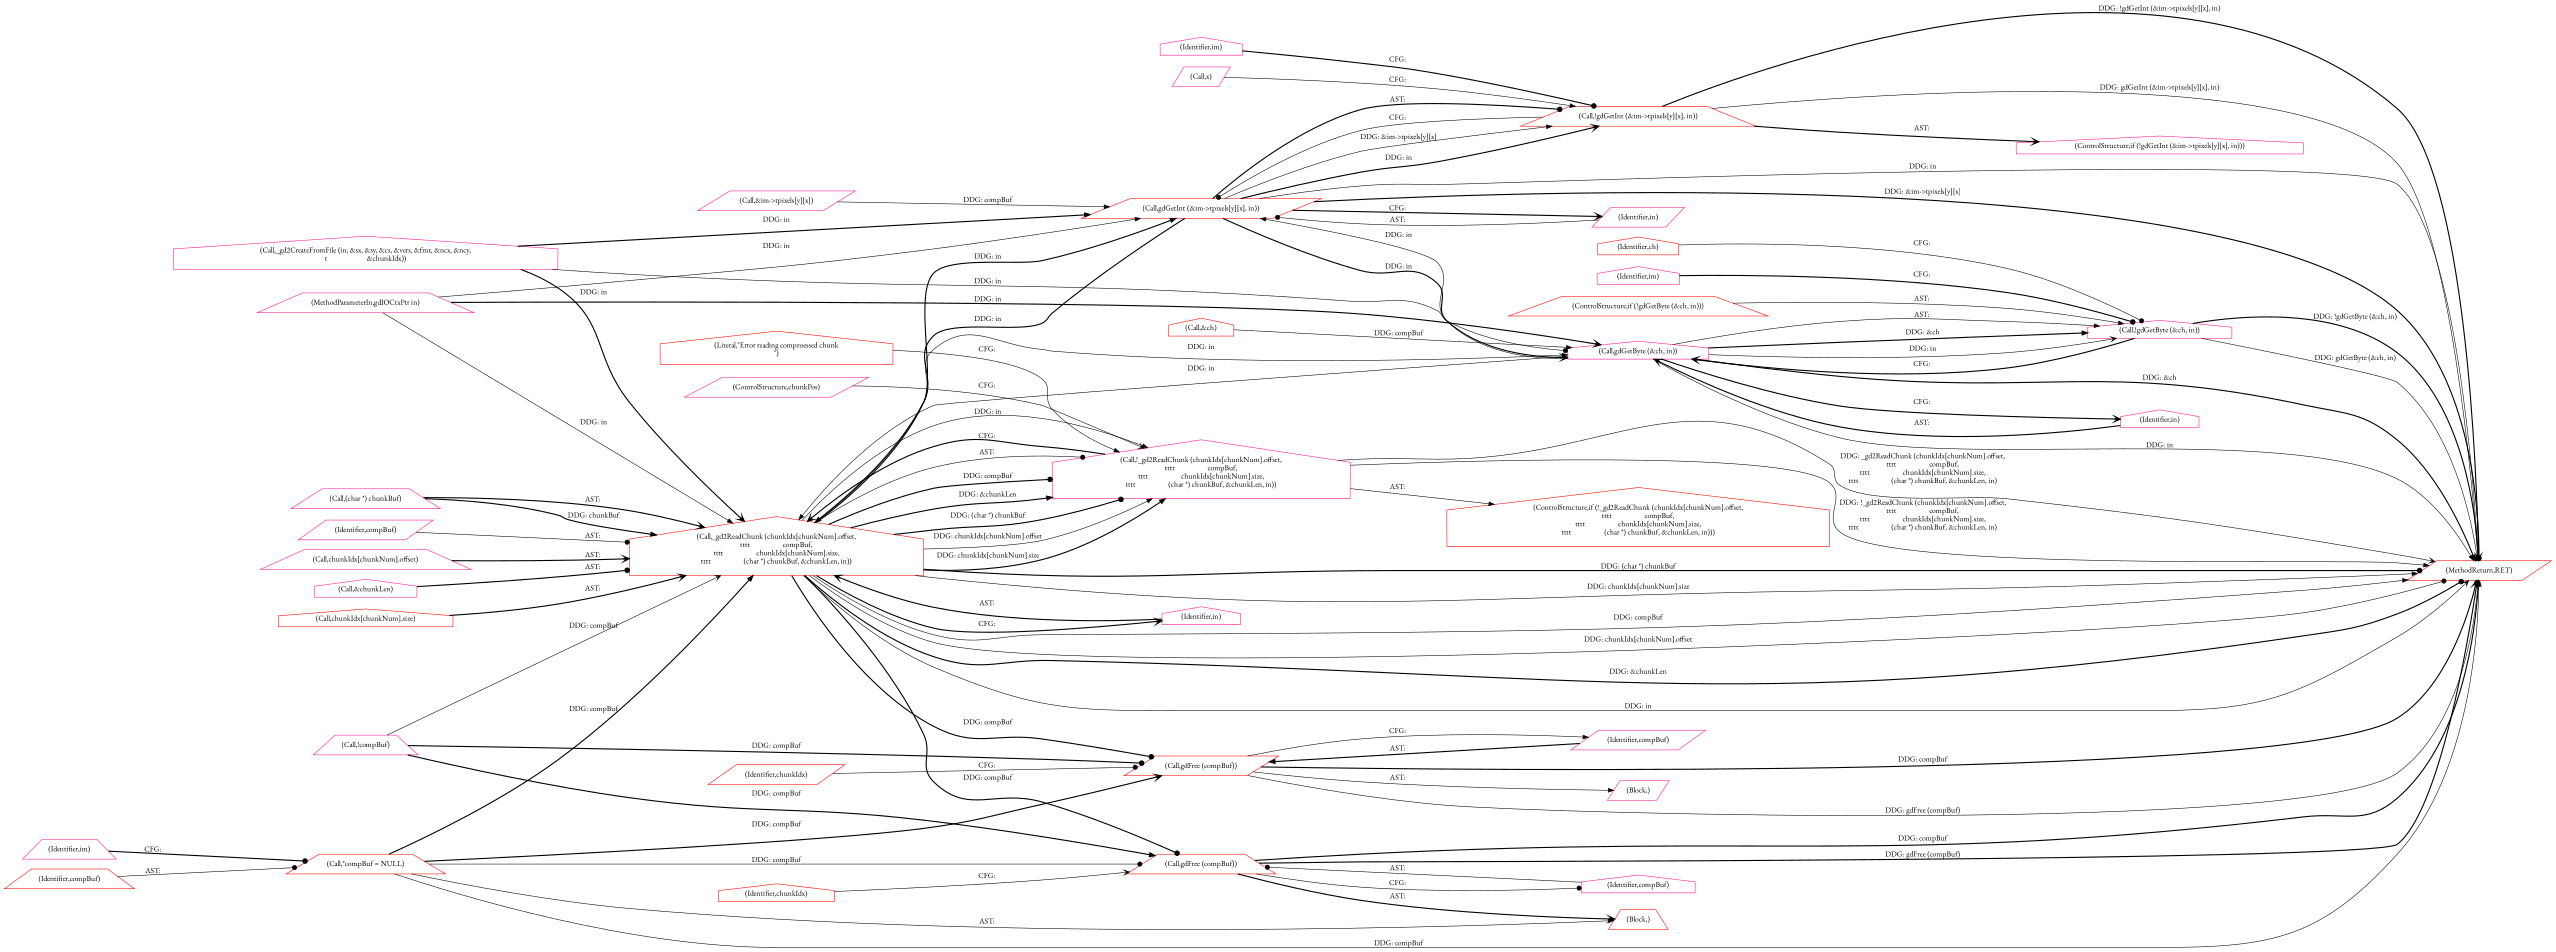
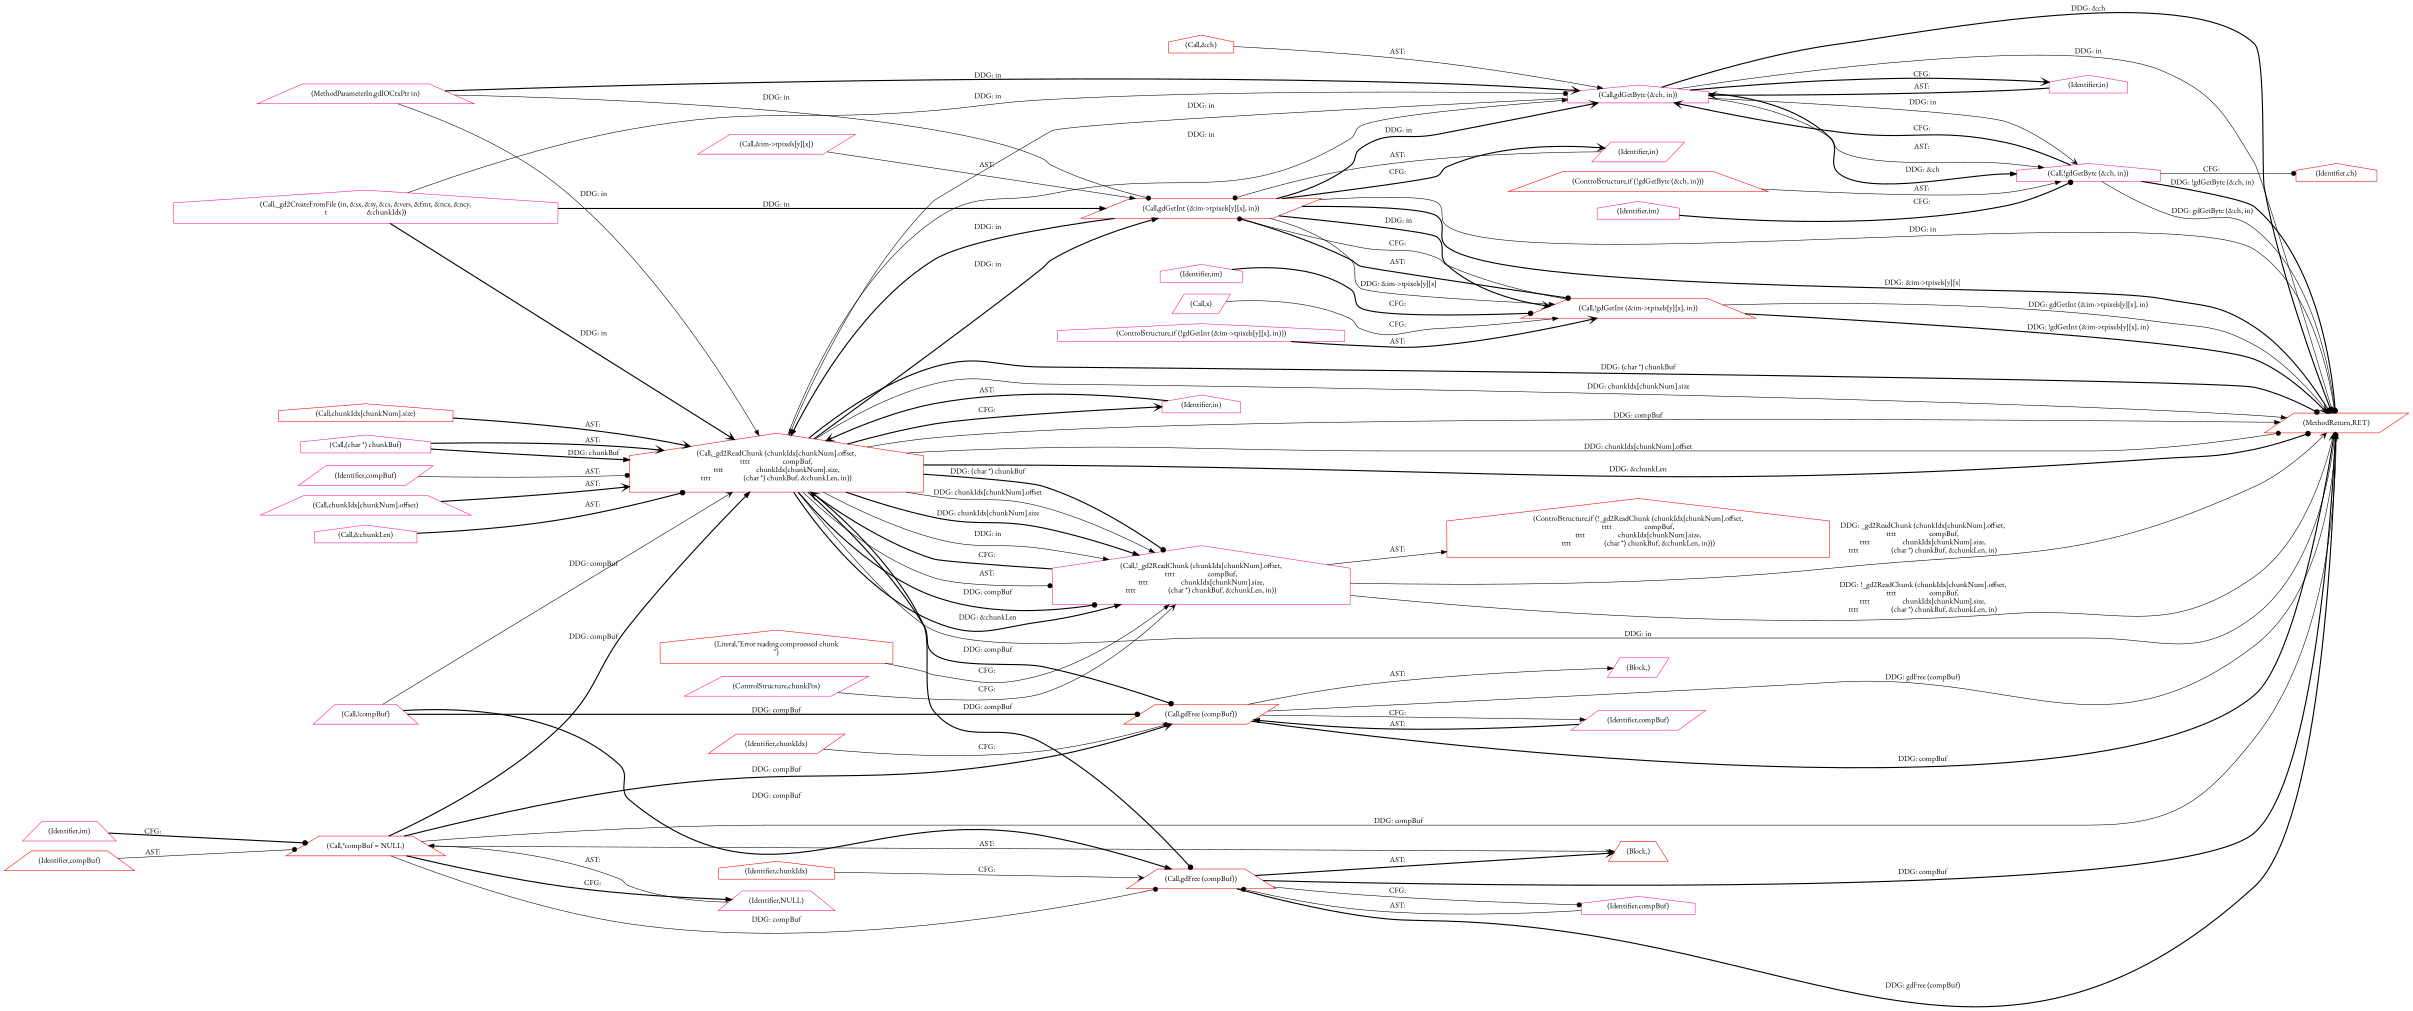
  digraph {
    fontname="EB Garamond"
    rankdir=LR
    node [color=deeppink fontname="EB Garamond" shape=house]
    edge [arrowhead=normal fontname="EB Garamond" style=bold]
    n1 [color=red label="(Call,*compBuf = NULL)" shape=trapezium]
    n2 [color=red label="(Call,_gd2ReadChunk (chunkIdx[chunkNum].offset,\n\t\t\t\t                    compBuf,\n\t\t\t\t                    chunkIdx[chunkNum].size,\n\t\t\t\t                    (char *) chunkBuf, &chunkLen, in))"]
    n3 [color=red label="(Call,gdFree (compBuf))" shape=trapezium]
    n4 [color=red label="(Call,gdFree (compBuf))" shape=parallelogram]
+   n5 [label="(Identifier,NULL)" shape=trapezium]
    n6 [color=red label="(MethodReturn,RET)" shape=parallelogram]
    n7 [color=red label="(Block,)" shape=trapezium]
    n8 [label="(Call,!_gd2ReadChunk (chunkIdx[chunkNum].offset,\n\t\t\t\t                    compBuf,\n\t\t\t\t                    chunkIdx[chunkNum].size,\n\t\t\t\t                    (char *) chunkBuf, &chunkLen, in))"]
    n9 [color=red label="(Call,gdGetInt (&im->tpixels[y][x], in))" shape=parallelogram]
    n10 [label="(Call,gdGetByte (&ch, in))"]
    n11 [label="(Identifier,in)"]
    n12 [label="(Identifier,compBuf)"]
    n13 [label="(Identifier,compBuf)" shape=parallelogram]
    n14 [label="(Block,)" shape=parallelogram]
    n15 [color=red label="(ControlStructure,if (!_gd2ReadChunk (chunkIdx[chunkNum].offset,\n\t\t\t\t                    compBuf,\n\t\t\t\t                    chunkIdx[chunkNum].size,\n\t\t\t\t                    (char *) chunkBuf, &chunkLen, in)))"]
    n16 [color=red label="(Call,!gdGetInt (&im->tpixels[y][x], in))" shape=trapezium]
    n17 [label="(Identifier,in)" shape=parallelogram]
    n18 [label="(Call,!gdGetByte (&ch, in))"]
    n19 [label="(Identifier,in)"]
    n20 [label="(ControlStructure,if (!gdGetInt (&im->tpixels[y][x], in)))"]
    n21 [color=red label="(ControlStructure,if (!gdGetByte (&ch, in)))" shape=trapezium]
    n22 [label="(Identifier,im)"]
    n23 [label="(ControlStructure,chunkPos)" shape=parallelogram]
    n24 [color=red label="(Call,&ch)"]
-   n25 [label="(Call,(char *) chunkBuf)" shape=trapezium]
+   n25 [label="(Call,(char *) chunkBuf)"]
    n26 [label="(MethodParameterIn,gdIOCtxPtr in)" shape=trapezium]
    n27 [label="(Call,x)" shape=parallelogram]
    n28 [color=red label="(Identifier,ch)"]
    n29 [label="(Call,!compBuf)" shape=trapezium]
    n30 [color=red label="(Literal,\"Error reading comproessed chunk\n\")"]
    n31 [label="(Identifier,compBuf)" shape=parallelogram]
    n32 [label="(Call,&im->tpixels[y][x])" shape=parallelogram]
    n33 [label="(Identifier,im)"]
    n34 [label="(Call,chunkIdx[chunkNum].offset)" shape=trapezium]
    n35 [label="(Identifier,im)" shape=trapezium]
    n36 [label="(Call,&chunkLen)"]
    n37 [color=red label="(Identifier,chunkIdx)"]
    n38 [color=red label="(Identifier,compBuf)" shape=trapezium]
    n39 [color=red label="(Call,chunkIdx[chunkNum].size)"]
    n40 [color=red label="(Identifier,chunkIdx)" shape=parallelogram]
    n41 [label="(Call,_gd2CreateFromFile (in, &sx, &sy, &cs, &vers, &fmt, &ncx, &ncy,\n\t                        &chunkIdx))"]
    n1 -> n2 [label="DDG: compBuf"]
    n1 -> n3 [arrowhead=dot label="DDG: compBuf" style=solid]
    n1 -> n4 [arrowhead=vee label="DDG: compBuf"]
+   n1 -> n5 [label="CFG: "]
    n1 -> n6 [arrowhead=vee label="DDG: compBuf" style=solid]
    n1 -> n7 [label="AST: " style=solid]
    n2 -> n3 [arrowhead=dot label="DDG: compBuf"]
    n2 -> n4 [arrowhead=dot label="DDG: compBuf"]
    n2 -> n6 [arrowhead=dot label="DDG: (char *) chunkBuf"]
    n2 -> n6 [label="DDG: chunkIdx[chunkNum].size" style=solid]
    n2 -> n6 [label="DDG: compBuf" style=solid]
    n2 -> n6 [arrowhead=dot label="DDG: chunkIdx[chunkNum].offset" style=solid]
    n2 -> n6 [arrowhead=dot label="DDG: &chunkLen"]
    n2 -> n6 [arrowhead=vee label="DDG: in" style=solid]
    n2 -> n8 [arrowhead=dot label="AST: " style=solid]
    n2 -> n8 [arrowhead=dot label="DDG: compBuf"]
    n2 -> n8 [label="DDG: &chunkLen"]
    n2 -> n8 [arrowhead=dot label="DDG: (char *) chunkBuf"]
    n2 -> n8 [label="DDG: chunkIdx[chunkNum].offset" style=solid]
    n2 -> n8 [label="DDG: chunkIdx[chunkNum].size"]
    n2 -> n8 [label="DDG: in" style=solid]
    n2 -> n9 [label="DDG: in"]
    n2 -> n10 [label="DDG: in" style=solid]
    n2 -> n11 [arrowhead=vee label="CFG: "]
    n3 -> n6 [arrowhead=dot label="DDG: gdFree (compBuf)"]
    n3 -> n6 [label="DDG: compBuf"]
    n3 -> n7 [arrowhead=vee label="AST: "]
    n3 -> n12 [arrowhead=dot label="CFG: " style=solid]
    n4 -> n6 [arrowhead=dot label="DDG: gdFree (compBuf)" style=solid]
    n4 -> n6 [arrowhead=vee label="DDG: compBuf"]
    n4 -> n13 [label="CFG: " style=solid]
    n4 -> n14 [label="AST: " style=solid]
+   n5 -> n1 [label="AST: " style=solid]
    n8 -> n2 [arrowhead=vee label="CFG: "]
    n8 -> n6 [label="DDG: !_gd2ReadChunk (chunkIdx[chunkNum].offset,\n\t\t\t\t                    compBuf,\n\t\t\t\t                    chunkIdx[chunkNum].size,\n\t\t\t\t                    (char *) chunkBuf, &chunkLen, in)" style=solid]
    n8 -> n6 [arrowhead=vee label="DDG: _gd2ReadChunk (chunkIdx[chunkNum].offset,\n\t\t\t\t                    compBuf,\n\t\t\t\t                    chunkIdx[chunkNum].size,\n\t\t\t\t                    (char *) chunkBuf, &chunkLen, in)" style=solid]
    n8 -> n15 [label="AST: " style=solid]
    n9 -> n2 [label="DDG: in"]
    n9 -> n6 [arrowhead=dot label="DDG: in" style=solid]
    n9 -> n6 [arrowhead=dot label="DDG: &im->tpixels[y][x]"]
    n9 -> n10 [arrowhead=vee label="DDG: in"]
    n9 -> n16 [arrowhead=dot label="AST: "]
    n9 -> n16 [label="DDG: &im->tpixels[y][x]" style=solid]
    n9 -> n16 [arrowhead=vee label="DDG: in"]
    n9 -> n17 [arrowhead=vee label="CFG: "]
    n10 -> n2 [label="DDG: in" style=solid]
    n10 -> n6 [label="DDG: &ch"]
    n10 -> n6 [label="DDG: in" style=solid]
-   n10 -> n9 [label="DDG: in" style=solid]
    n10 -> n18 [label="AST: " style=solid]
    n10 -> n18 [label="DDG: &ch"]
    n10 -> n18 [arrowhead=vee label="DDG: in" style=solid]
    n10 -> n19 [arrowhead=vee label="CFG: "]
    n11 -> n2 [arrowhead=vee label="AST: "]
    n12 -> n3 [arrowhead=dot label="AST: " style=solid]
    n13 -> n4 [label="AST: "]
    n16 -> n6 [arrowhead=vee label="DDG: !gdGetInt (&im->tpixels[y][x], in)"]
    n16 -> n6 [arrowhead=dot label="DDG: gdGetInt (&im->tpixels[y][x], in)" style=solid]
    n16 -> n9 [arrowhead=dot label="CFG: " style=solid]
-   n16 -> n20 [arrowhead=vee label="AST: "]
+   n20 -> n16 [arrowhead=vee label="AST: "]
    n17 -> n9 [arrowhead=dot label="AST: " style=solid]
    n18 -> n6 [arrowhead=dot label="DDG: gdGetByte (&ch, in)" style=solid]
    n18 -> n6 [arrowhead=dot label="DDG: !gdGetByte (&ch, in)"]
    n18 -> n10 [arrowhead=vee label="CFG: "]
    n19 -> n10 [arrowhead=vee label="AST: "]
    n21 -> n18 [label="AST: " style=solid]
    n22 -> n16 [arrowhead=dot label="CFG: "]
    n23 -> n8 [arrowhead=vee label="CFG: " style=solid]
-   n24 -> n10 [label="DDG: compBuf" style=solid]
+   n24 -> n10 [label="AST: " style=solid]
    n25 -> n2 [arrowhead=vee label="AST: "]
    n25 -> n2 [label="DDG: chunkBuf"]
    n26 -> n2 [label="DDG: in" style=solid]
-   n26 -> n9 [label="DDG: in" style=solid]
+   n26 -> n9 [arrowhead=dot label="DDG: in" style=solid]
    n26 -> n10 [arrowhead=vee label="DDG: in"]
    n27 -> n16 [label="CFG: " style=solid]
-   n28 -> n18 [arrowhead=dot label="CFG: " style=solid]
+   n18 -> n28 [arrowhead=dot label="CFG: " style=solid]
    n29 -> n2 [arrowhead=vee label="DDG: compBuf" style=solid]
    n29 -> n3 [label="DDG: compBuf"]
    n29 -> n4 [arrowhead=dot label="DDG: compBuf"]
    n30 -> n8 [label="CFG: " style=solid]
    n31 -> n2 [arrowhead=dot label="AST: " style=solid]
-   n32 -> n9 [label="DDG: compBuf" style=solid]
+   n32 -> n9 [label="AST: " style=solid]
    n33 -> n18 [arrowhead=dot label="CFG: "]
    n34 -> n2 [arrowhead=vee label="AST: "]
    n35 -> n1 [arrowhead=dot label="CFG: "]
    n36 -> n2 [arrowhead=dot label="AST: "]
    n37 -> n3 [arrowhead=vee label="CFG: " style=solid]
    n38 -> n1 [arrowhead=dot label="AST: " style=solid]
    n39 -> n2 [arrowhead=vee label="AST: "]
    n40 -> n4 [arrowhead=dot label="CFG: " style=solid]
    n41 -> n2 [arrowhead=vee label="DDG: in"]
    n41 -> n9 [label="DDG: in"]
    n41 -> n10 [arrowhead=dot label="DDG: in" style=solid]
  }
